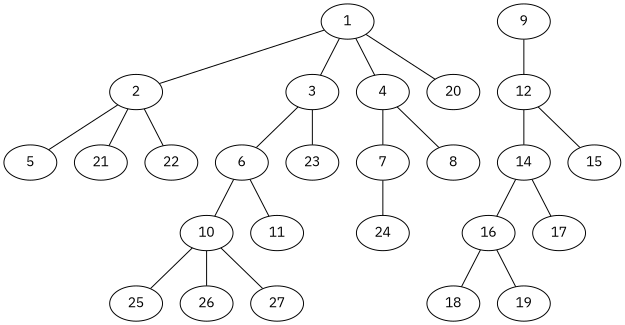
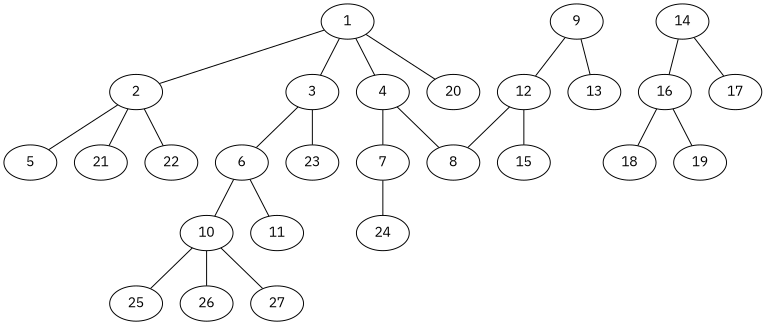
  graph {
    fontname="IBM Plex Sans"
    node [chem=C fontname="IBM Plex Sans"]
    edge [fontname="IBM Plex Sans" valence=1]
    1
    2
    3 [chem=N]
    4
    20 [chem=H]
    5 [chem=S]
    21 [chem=H]
    22 [chem=H]
    6
    23 [chem=H]
    7 [chem=O]
    8 [chem=O]
    10
    11 [chem=O]
    24 [chem=H]
    9
    12
+   13 [chem=Cl]
    25 [chem=H]
    26 [chem=H]
    27 [chem=H]
    14
    15 [chem=Cl]
    16
    17 [chem=Cl]
    18 [chem=Cl]
    19 [chem=Cl]
    1 -- 2
    1 -- 3
    1 -- 4
    1 -- 20
    2 -- 5
    2 -- 21
    2 -- 22
    3 -- 6
    3 -- 23
    4 -- 7
    4 -- 8 [valence=2]
    6 -- 10
    6 -- 11 [valence=2]
    7 -- 24
    10 -- 25
    10 -- 26
    10 -- 27
    9 -- 12 [valence=2]
-   12 -- 14
+   9 -- 13
+   12 -- 8
    12 -- 15
    14 -- 16 [valence=2]
    14 -- 17
    16 -- 18
    16 -- 19
  }
